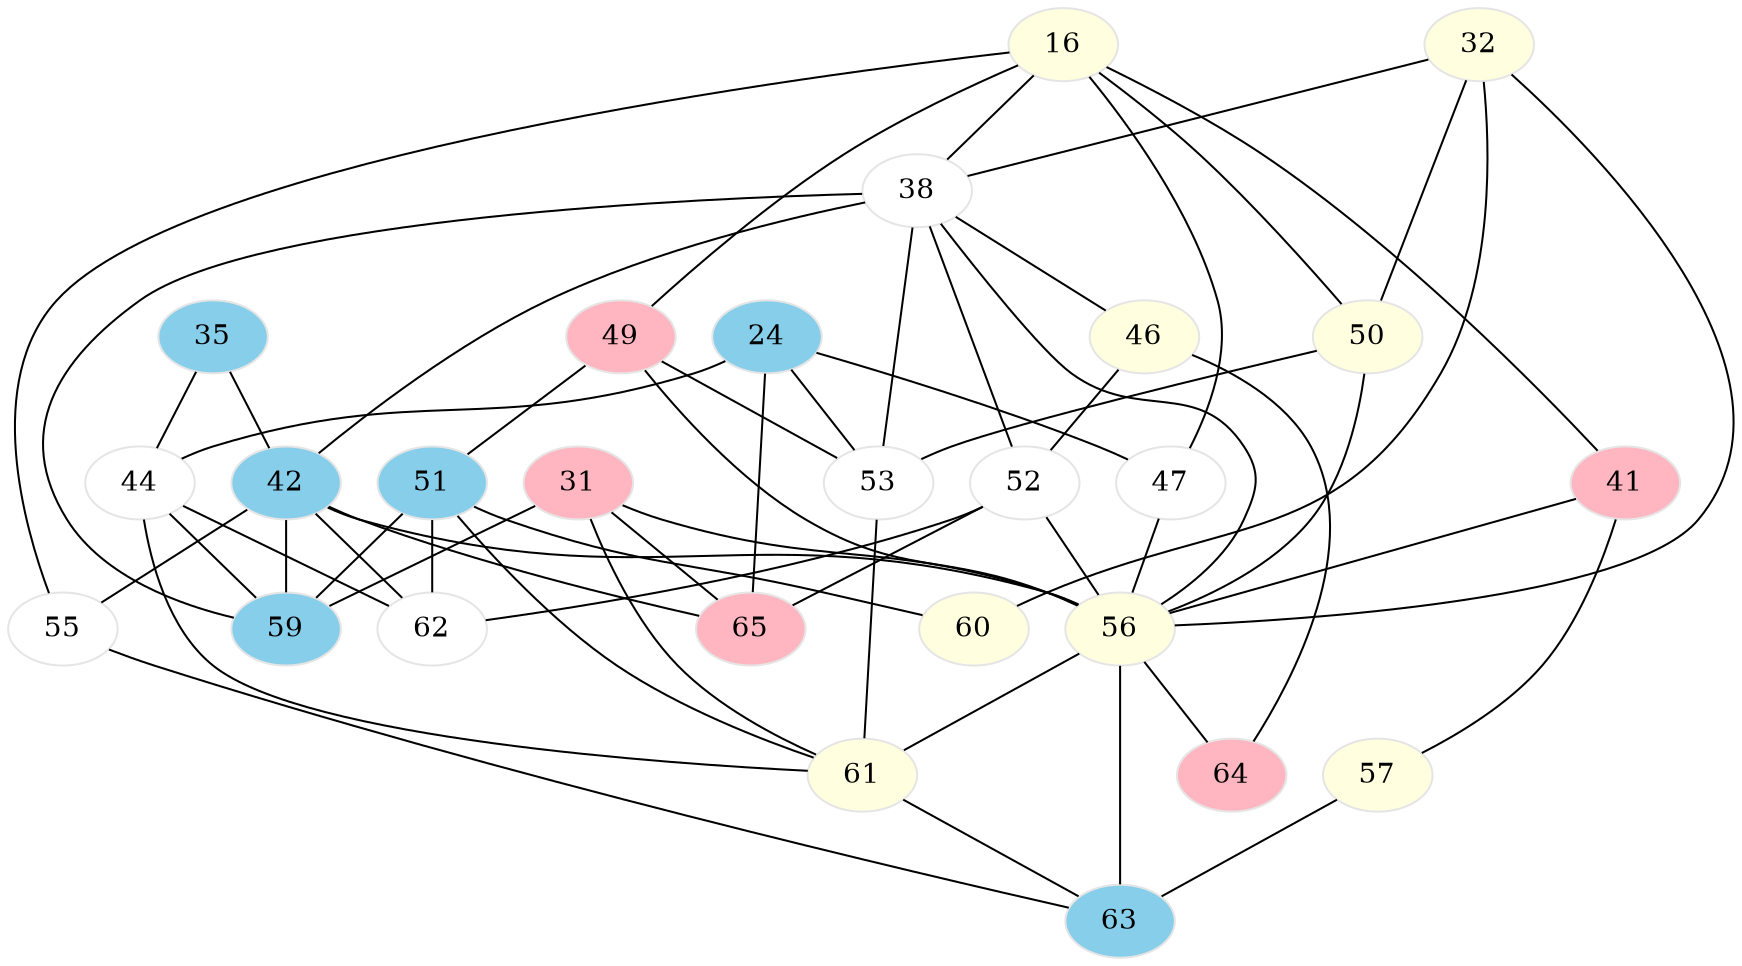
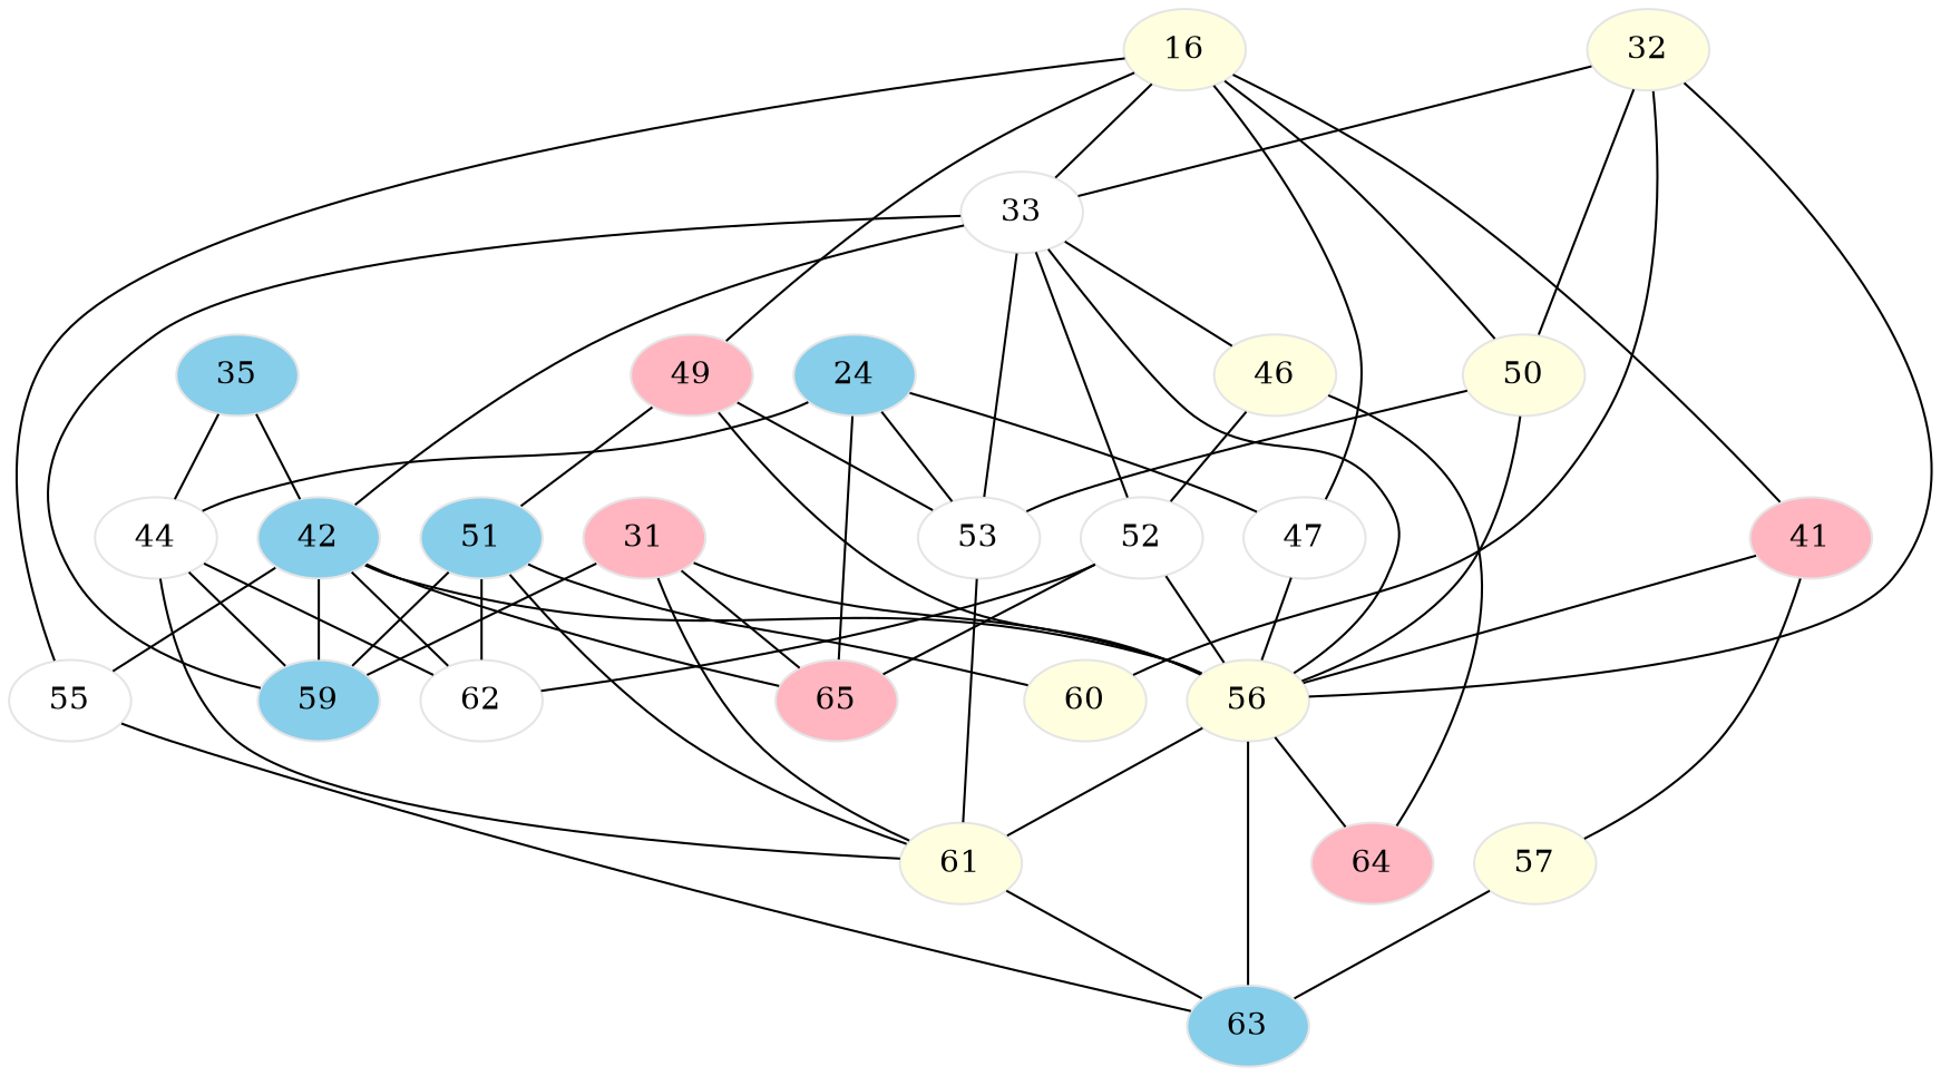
  graph {
    node [color=gray90 fillcolor=lightyellow style=filled]
    16 [super="+3"]
-   38 [fillcolor=white super="+21+6+12"]
+   38 [fillcolor=white super="+21+6+12" label=33]
    41 [fillcolor=lightpink]
    47 [fillcolor=white]
    49 [fillcolor=lightpink super="+33+8"]
    50 [super="+2+9"]
    55 [fillcolor=white]
    53 [fillcolor=white super="+18"]
    56 [super="+45+37+40+54"]
    59 [fillcolor=skyblue super="+29"]
    42 [fillcolor=skyblue super="+25+28"]
    46
    52 [fillcolor=white super="+13"]
    57
    51 [fillcolor=skyblue super="+36"]
    63 [fillcolor=skyblue super="+48"]
    44 [fillcolor=white super="+15"]
    61 [super="+58+26+34"]
    62 [fillcolor=white super="+14"]
    24 [fillcolor=skyblue]
    65 [fillcolor=lightpink super="+4+30"]
    31 [fillcolor=lightpink super="+27"]
    64 [fillcolor=lightpink super="+20"]
    32 [super="+7"]
    60 [super="+43"]
    35 [fillcolor=skyblue]
    16 -- 38
    16 -- 41
    16 -- 47
    16 -- 49 [weight=2]
    16 -- 50 [weight=2]
    16 -- 55
    38 -- 53 [weight=2]
    38 -- 56
    38 -- 59
    38 -- 42 [weight=2]
    38 -- 46
    38 -- 52
    41 -- 56
    41 -- 57
    47 -- 56 [weight=2]
    49 -- 53
    49 -- 56 [weight=3]
    49 -- 51 [weight=2]
    50 -- 53 [weight=2]
    50 -- 56 [weight=2]
    55 -- 63 [weight=2]
    53 -- 61 [weight=2]
    56 -- 63 [weight=5]
    56 -- 61 [weight=3]
    56 -- 64 [weight=3]
    42 -- 55 [weight=2]
    42 -- 56 [weight=3]
    42 -- 59 [weight=3]
    42 -- 62
    42 -- 65
    46 -- 52
    46 -- 64 [weight=2]
    52 -- 56 [weight=2]
    52 -- 62
    52 -- 65 [weight=2]
    57 -- 63 [weight=2]
    51 -- 59
    51 -- 61
    51 -- 62
    51 -- 60
    44 -- 59
    44 -- 61
    44 -- 62 [weight=2]
    61 -- 63
    24 -- 47
    24 -- 53
    24 -- 44
    24 -- 65
    31 -- 56
    31 -- 59
    31 -- 61
    31 -- 65
    32 -- 38
    32 -- 50
    32 -- 56
    32 -- 60 [weight=2]
    35 -- 42
    35 -- 44
  }
